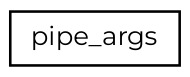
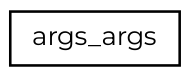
  digraph {
    rankdir=LR
    fontname=Montserrat
-   n1 [color=black fillcolor=white fontname=Montserrat fontsize=10 height=0.2 label=pipe_args shape=record style=filled width=0.4]
+   n1 [color=black fillcolor=white fontname=Montserrat fontsize=10 height=0.2 label=args_args shape=record style=filled width=0.4]
  }
